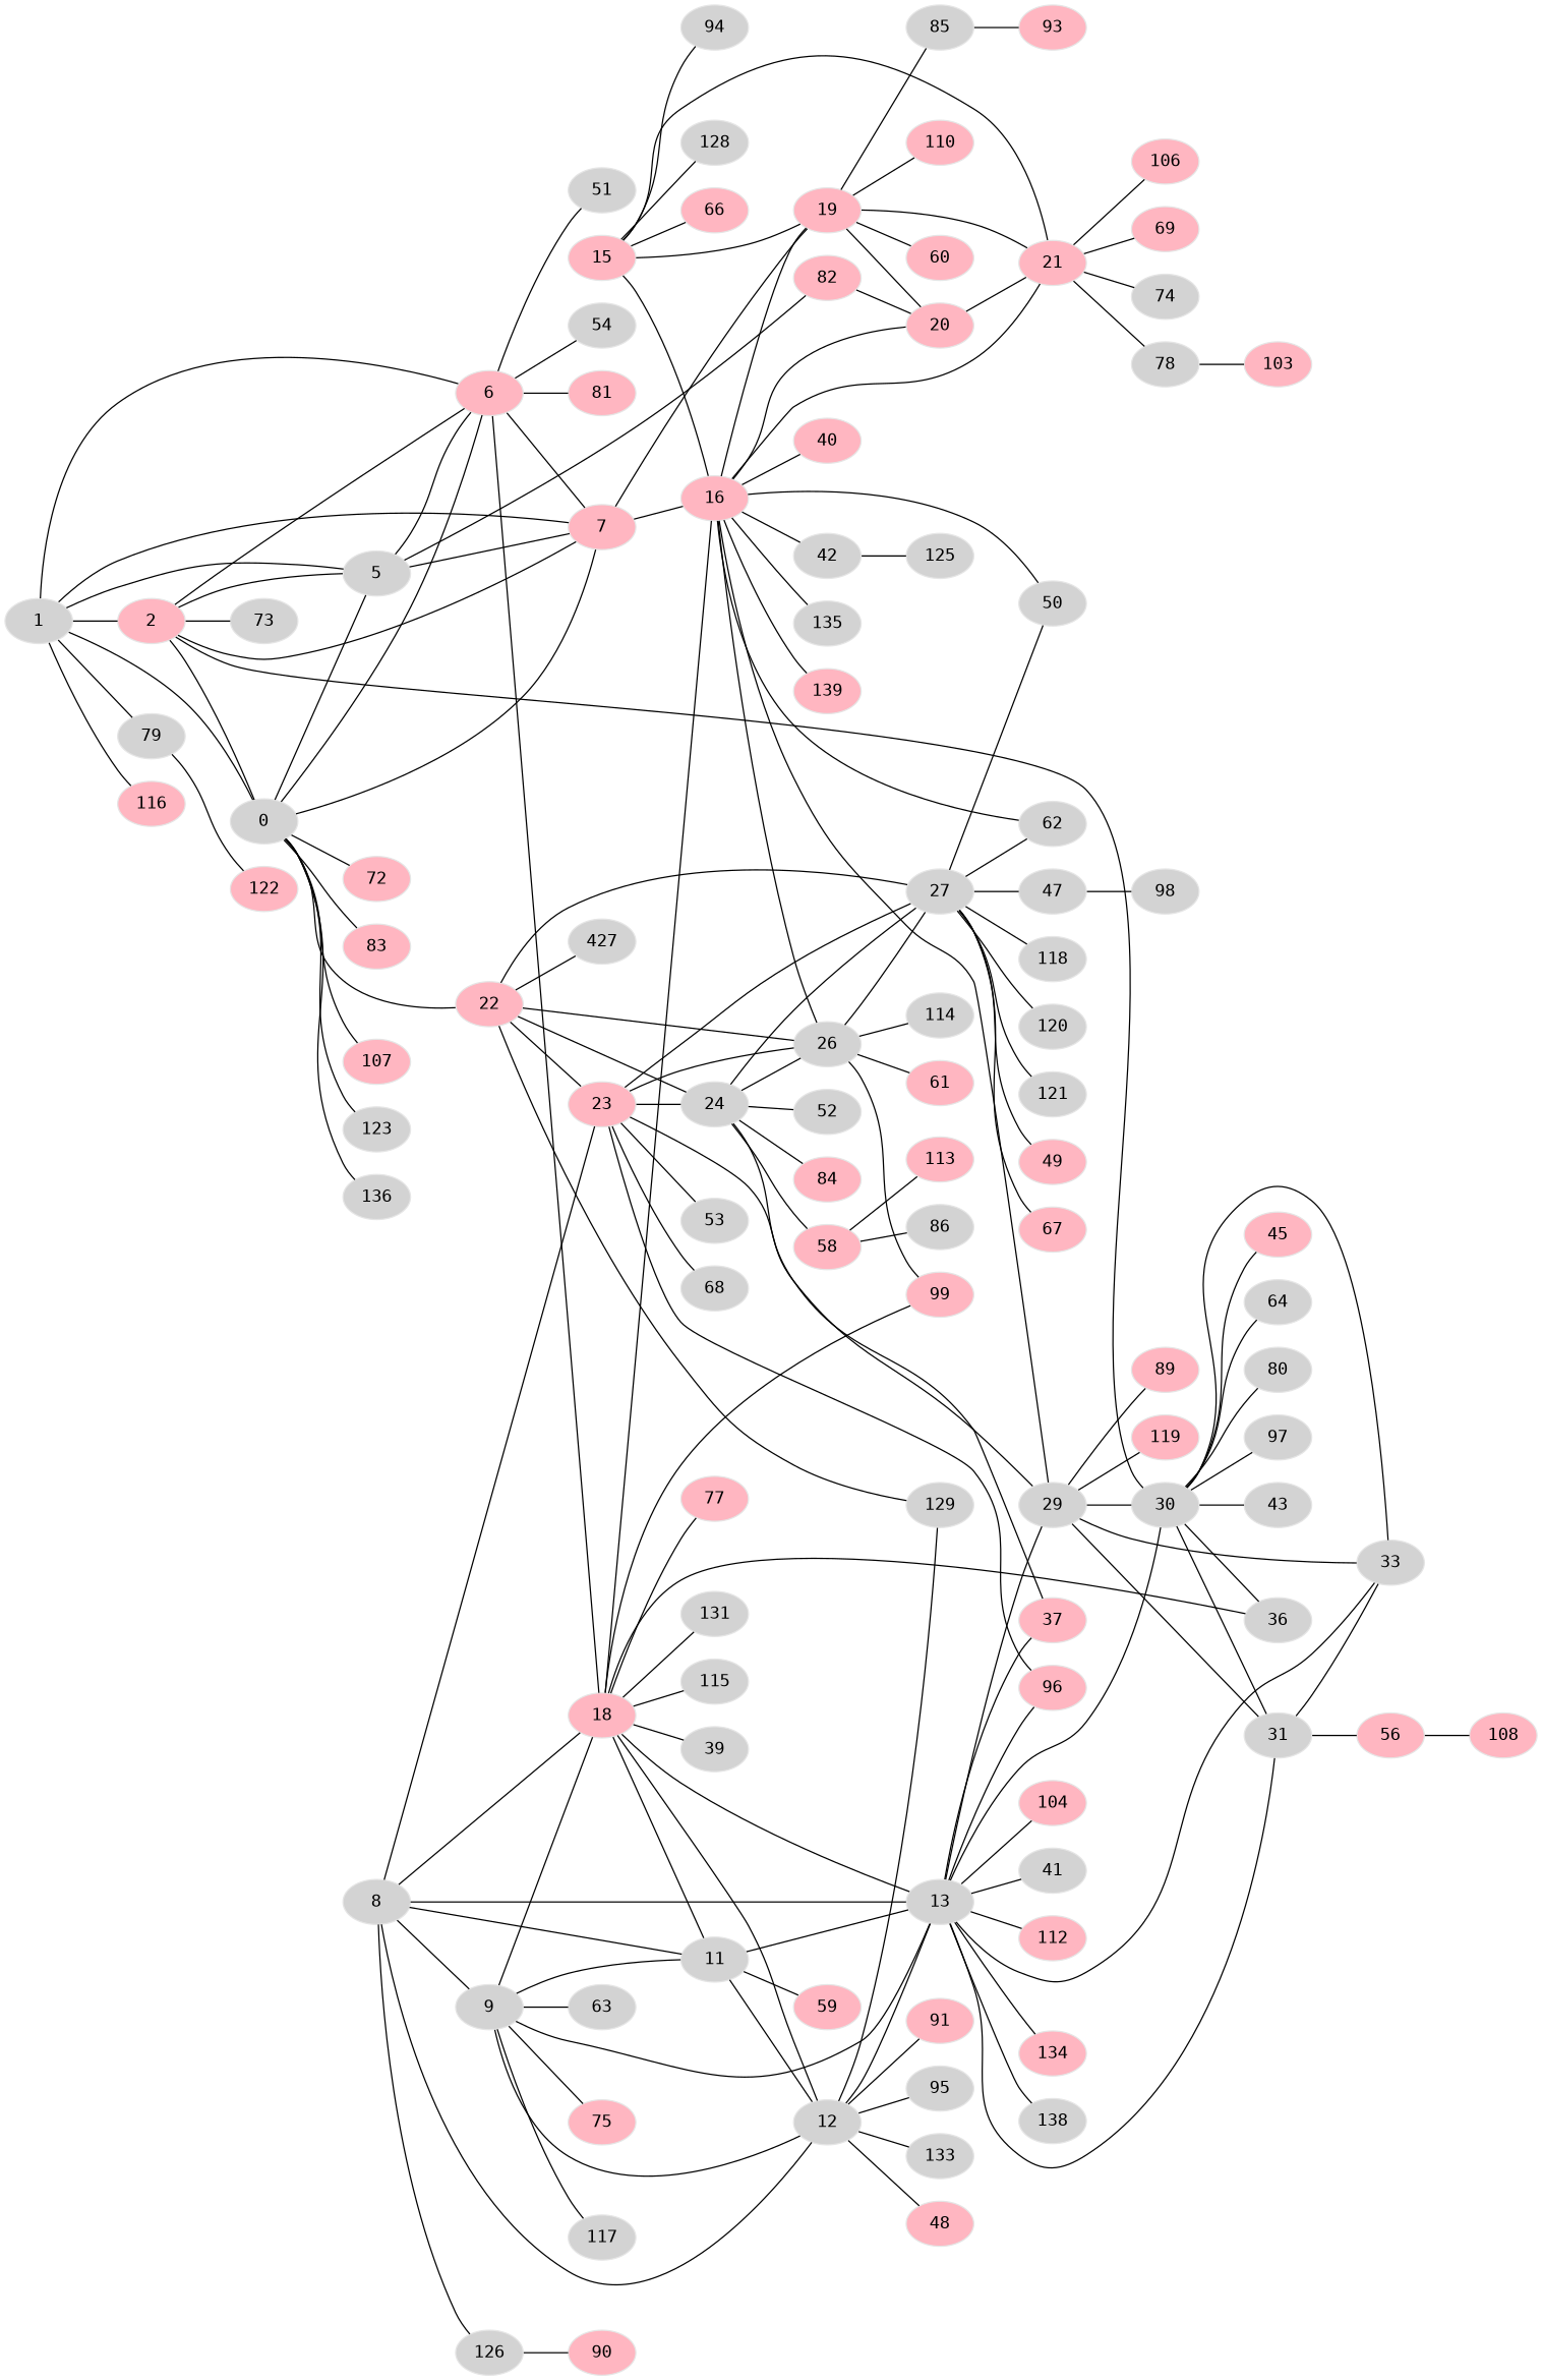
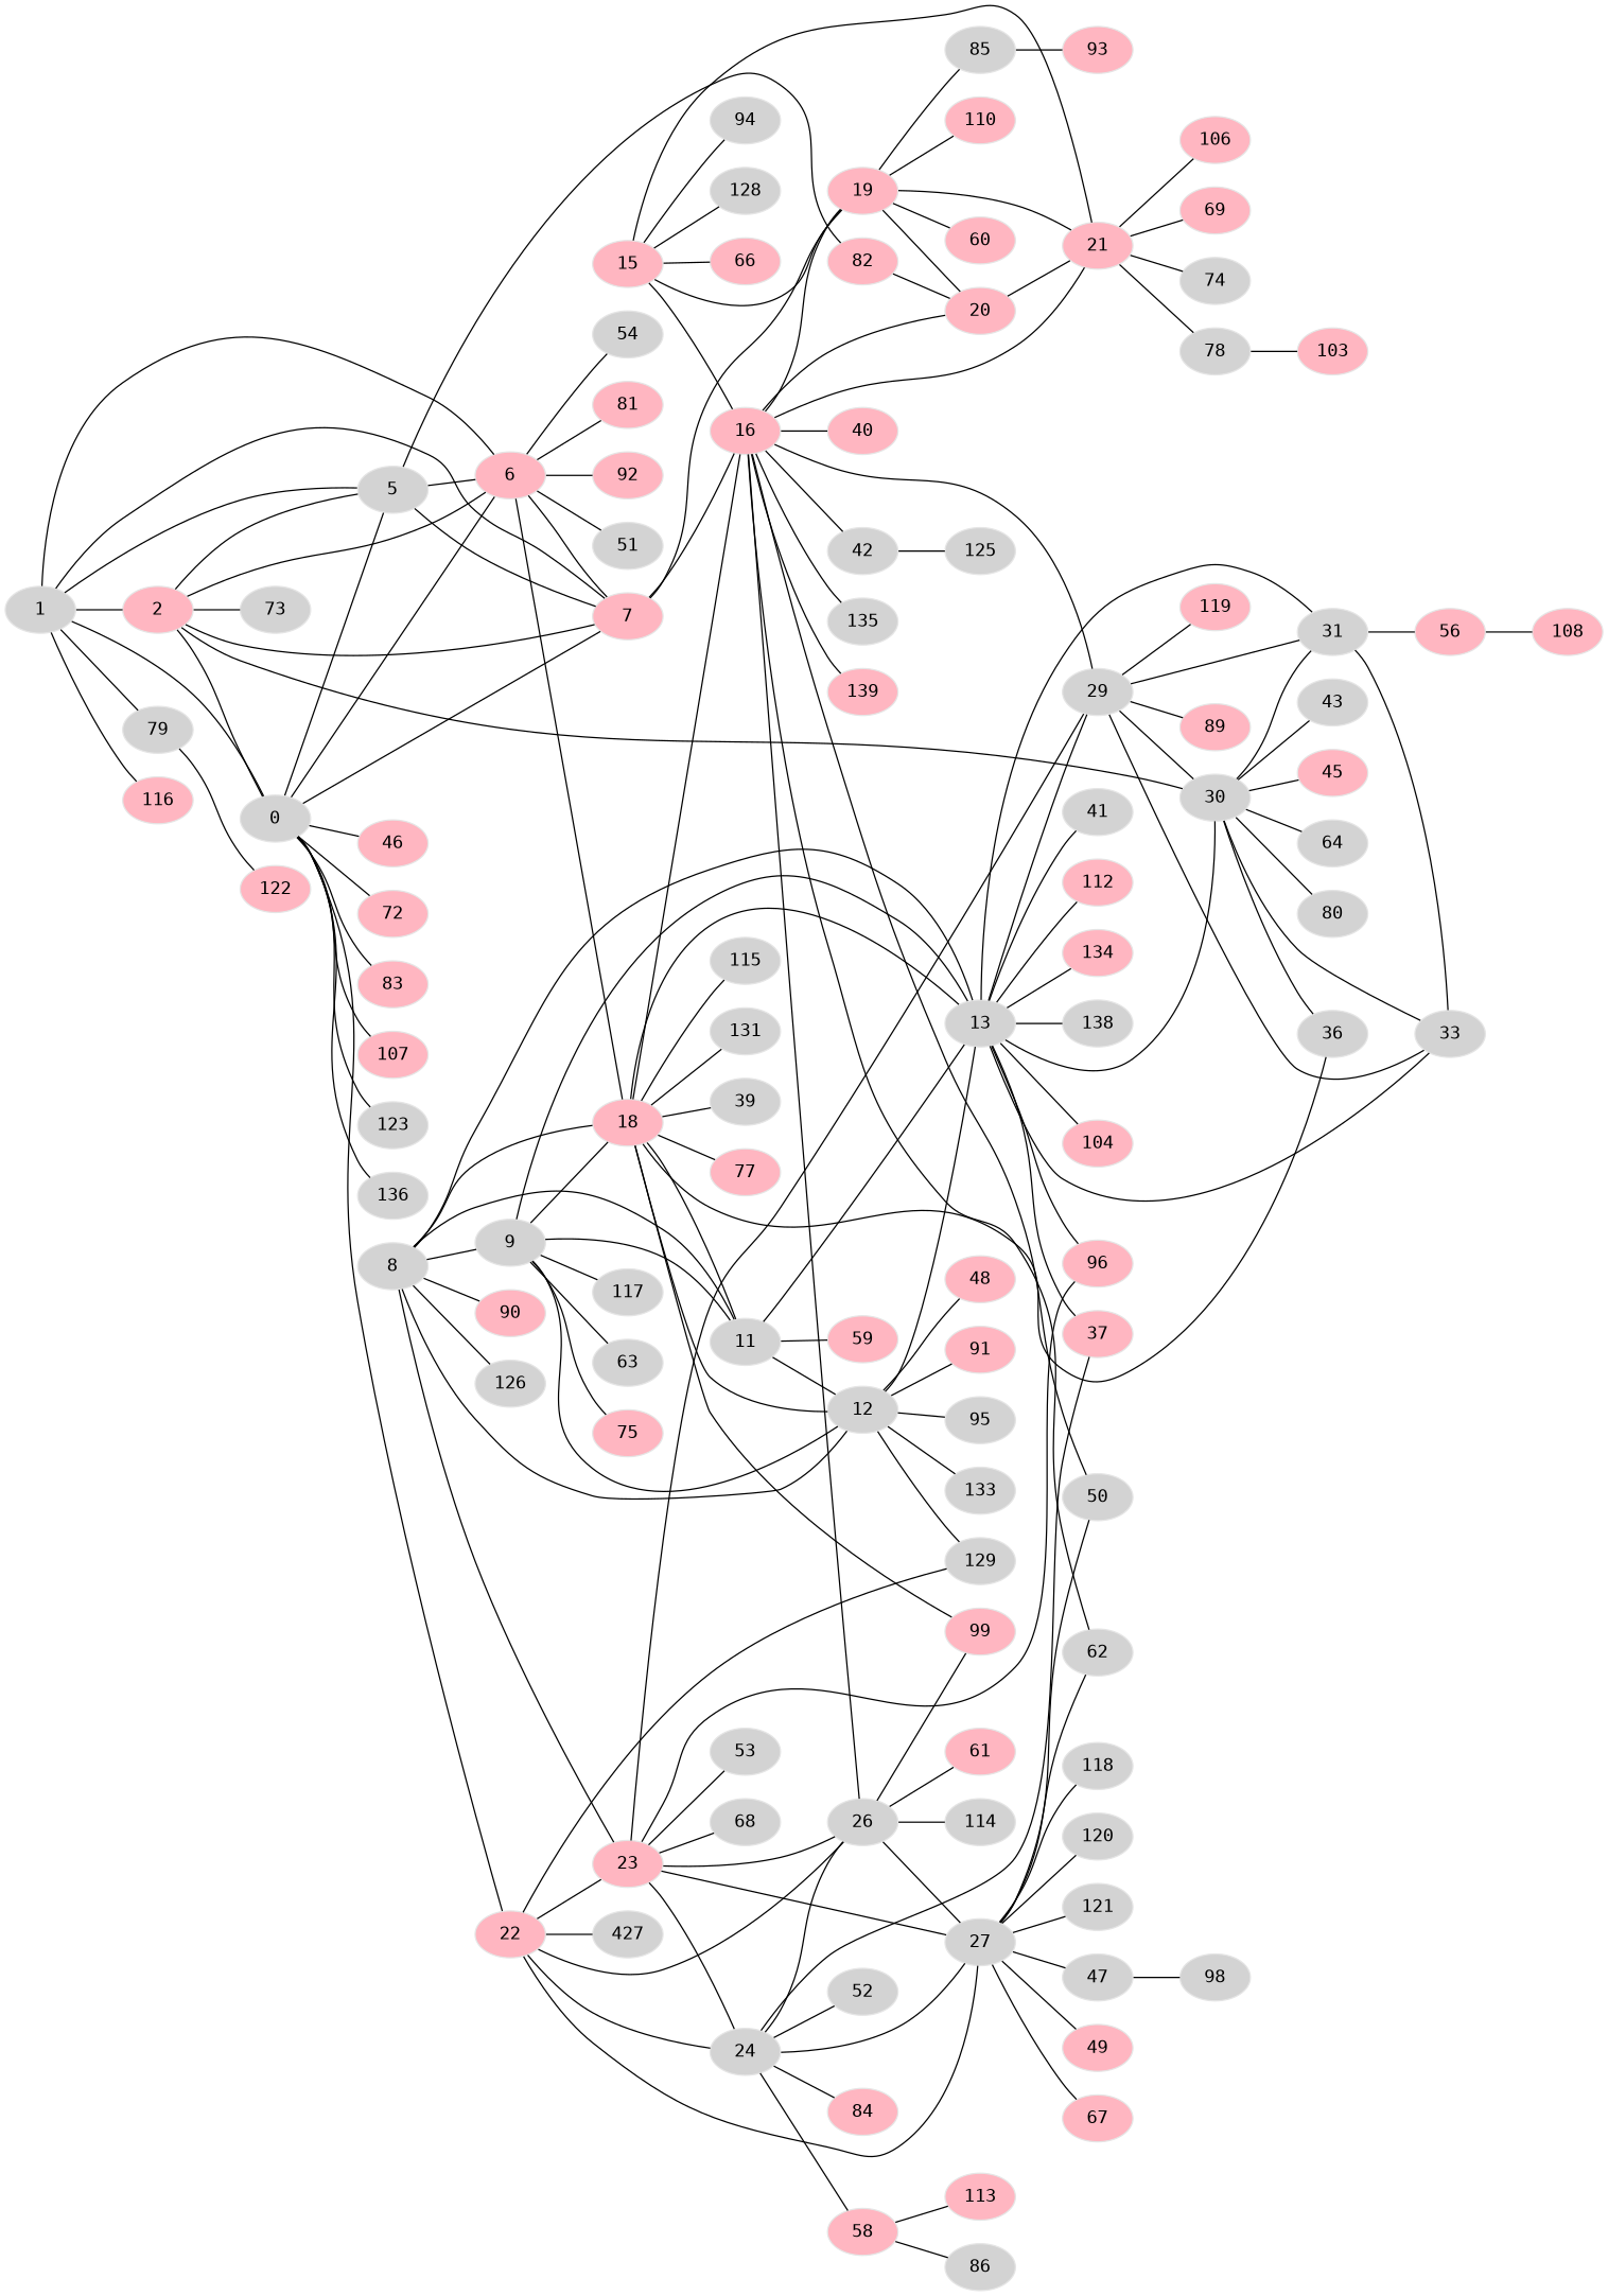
  graph {
    fontname="DejaVu Sans Mono"
    rankdir=LR
    node [color=gray90 fillcolor=lightgrey fontname="DejaVu Sans Mono" style=filled]
    edge [fontname="DejaVu Sans Mono"]
    1 [super="+109"]
    2 [fillcolor=lightpink super="+4"]
    n3 [label=0 super="+57"]
    5
    6 [fillcolor=lightpink super="+124"]
    7 [fillcolor=lightpink super="+55"]
    79
    116 [fillcolor=lightpink]
    30 [super="+35"]
    73
    22 [fillcolor=lightpink]
+   46 [fillcolor=lightpink]
    72 [fillcolor=lightpink]
    83 [fillcolor=lightpink]
    107 [fillcolor=lightpink]
    123
    136
    82 [fillcolor=lightpink]
    n19 [fillcolor=lightpink label=18 super="+105"]
    51 [super="+76"]
    54
    81 [fillcolor=lightpink]
+   92 [fillcolor=lightpink]
    16 [fillcolor=lightpink super="+17"]
    19 [fillcolor=lightpink super="+100"]
    122 [fillcolor=lightpink]
    36 [super="+102"]
    31
    33 [super="+44"]
    43
    45 [fillcolor=lightpink]
    64
    80
-   97
    23 [fillcolor=lightpink super="+25"]
    129
    26 [super="+101"]
    24 [super="+88"]
    27 [super="+28"]
    n40 [label=427]
    20 [fillcolor=lightpink]
    11 [super="+14"]
    12 [super="+87"]
    13 [super="+34"]
    39 [super="+62"]
    77 [fillcolor=lightpink super="+130"]
    99 [fillcolor=lightpink]
    115
    131
    29 [super="+32"]
    21 [fillcolor=lightpink super="+38"]
    40 [fillcolor=lightpink]
    42
    50
    n55 [label=62]
    135
    139 [fillcolor=lightpink]
    60 [fillcolor=lightpink]
    85
    110 [fillcolor=lightpink]
    104 [fillcolor=lightpink]
    8 [super="+111"]
    9 [super="+70"]
    90 [fillcolor=lightpink]
    126
    63
    75 [fillcolor=lightpink]
    117
    59 [fillcolor=lightpink super="+71"]
    48 [fillcolor=lightpink]
    91 [fillcolor=lightpink]
    95
    133
    37 [fillcolor=lightpink]
    41
    96 [fillcolor=lightpink]
    112 [fillcolor=lightpink]
    134 [fillcolor=lightpink]
    138
    53
    68
    89 [fillcolor=lightpink]
    119 [fillcolor=lightpink]
    56 [fillcolor=lightpink]
    15 [fillcolor=lightpink super="+18"]
    66 [fillcolor=lightpink]
    94
    128
    69 [fillcolor=lightpink]
    74
    78
    106 [fillcolor=lightpink]
    61 [fillcolor=lightpink]
    114
    125
    93 [fillcolor=lightpink]
    103 [fillcolor=lightpink]
    52
    58 [fillcolor=lightpink]
    84 [fillcolor=lightpink]
    47
    49 [fillcolor=lightpink]
    67 [fillcolor=lightpink]
    118
    120
    121
    86
    113 [fillcolor=lightpink]
    98
    108 [fillcolor=lightpink]
    1 -- 2 [weight=2]
    1 -- n3
    1 -- 5
    1 -- 6
    1 -- 7
    1 -- 79
    1 -- 116
    2 -- n3 [weight=2]
    2 -- 5 [weight=2]
    2 -- 6 [weight=2]
    2 -- 7 [weight=2]
    2 -- 30
    2 -- 73
    n3 -- 5
    n3 -- 6
    n3 -- 7
    n3 -- 22
+   n3 -- 46
    n3 -- 72
    n3 -- 83
    n3 -- 107
    n3 -- 123
    n3 -- 136
    5 -- 6
    5 -- 7
    5 -- 82
    6 -- 7
    6 -- n19
    6 -- 51
    6 -- 54
    6 -- 81
+   6 -- 92
    7 -- 16
    7 -- 19
    79 -- 122
    30 -- 36
    30 -- 31 [weight=2]
    30 -- 33 [weight=2]
    30 -- 43
    30 -- 45
    30 -- 64
    30 -- 80
-   30 -- 97
    22 -- 23 [weight=2]
    22 -- 129
    22 -- 26
    22 -- 24
    22 -- 27 [weight=2]
    22 -- n40
    82 -- 20 [weight=2]
    n19 -- 16
    n19 -- 36
    n19 -- 11 [weight=2]
    n19 -- 12
    n19 -- 13
    n19 -- 39
    n19 -- 77
    n19 -- 99
    n19 -- 115
    n19 -- 131
    16 -- 19 [weight=2]
    16 -- 26
    16 -- 20 [weight=2]
    16 -- 29
    16 -- 21 [weight=2]
    16 -- 40
    16 -- 42
    16 -- 50
    16 -- n55
    16 -- 135
    16 -- 139
    19 -- 20
    19 -- 21
    19 -- 60
    19 -- 85
    19 -- 110
    31 -- 33
    31 -- 56
    23 -- 26 [weight=2]
    23 -- 24 [weight=2]
    23 -- 27 [weight=4]
    23 -- 29
    23 -- 96
    23 -- 53
    23 -- 68
    26 -- 27 [weight=2]
    26 -- 99
    26 -- 61
    26 -- 114
    24 -- 26
    24 -- 27 [weight=2]
    24 -- 37
    24 -- 52
    24 -- 58
    24 -- 84
    27 -- 50
    27 -- n55
    27 -- 47
    27 -- 49
    27 -- 67
    27 -- 118
    27 -- 120
    27 -- 121
    20 -- 21
    11 -- 12 [weight=2]
    11 -- 13 [weight=2]
    11 -- 59
    12 -- 129
    12 -- 13
    12 -- 48
    12 -- 91
    12 -- 95
    12 -- 133
    13 -- 30 [weight=2]
    13 -- 31
    13 -- 33
    13 -- 29 [weight=2]
    13 -- 104
    13 -- 37
    13 -- 41
    13 -- 96
    13 -- 112
    13 -- 134
    13 -- 138
    29 -- 30 [weight=4]
    29 -- 31 [weight=2]
    29 -- 33 [weight=2]
    29 -- 89
    29 -- 119
    21 -- 69
    21 -- 74
    21 -- 78
    21 -- 106
    42 -- 125
    85 -- 93
    8 -- n19
    8 -- 23
    8 -- 11 [weight=2]
    8 -- 12
    8 -- 13
    8 -- 9
-   126 -- 90
+   8 -- 90
    8 -- 126
    9 -- n19
    9 -- 11 [weight=2]
    9 -- 12
    9 -- 13
    9 -- 63
    9 -- 75
    9 -- 117
    56 -- 108
    15 -- 16 [weight=4]
    15 -- 19 [weight=2]
    15 -- 21 [weight=2]
    15 -- 66
    15 -- 94
    15 -- 128
    78 -- 103
    58 -- 86
    58 -- 113
    47 -- 98
  }
